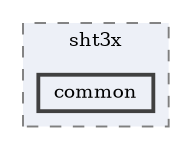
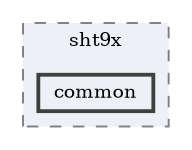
  digraph {
    compound=true
    fontname="DejaVu Serif"
    n1 [color=grey25 fillcolor="#edf0f7" fontname="DejaVu Serif" fontsize=10 height=0.2 label=common shape=box style="filled,bold" width=0.4]
    subgraph cluster_1 {
      bgcolor="#edf0f7"
      fontsize=10
-     label=sht3x
+     label=sht9x
      pencolor=grey50
      style="filled,dashed"
      n1
    }
  }
